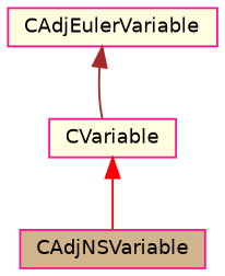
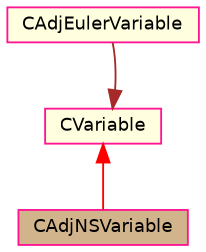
  digraph {
    node [color=deeppink fillcolor=lightyellow fontname=Helvetica fontsize=10 shape=box style=filled]
    edge [dir=back fontname=Helvetica fontsize=10 labelfontname=Helvetica labelfontsize=10 style=solid]
    n1 [fontcolor=black height=0.2 label=CAdjEulerVariable width=0.4]
    n2 [fillcolor=tan height=0.2 label=CAdjNSVariable width=0.4]
    n3 [height=0.2 label=CVariable width=0.4]
-   n1 -> n3 [color=brown]
+   n3 -> n1 [color=brown]
    n3 -> n2 [color=red]
  }
